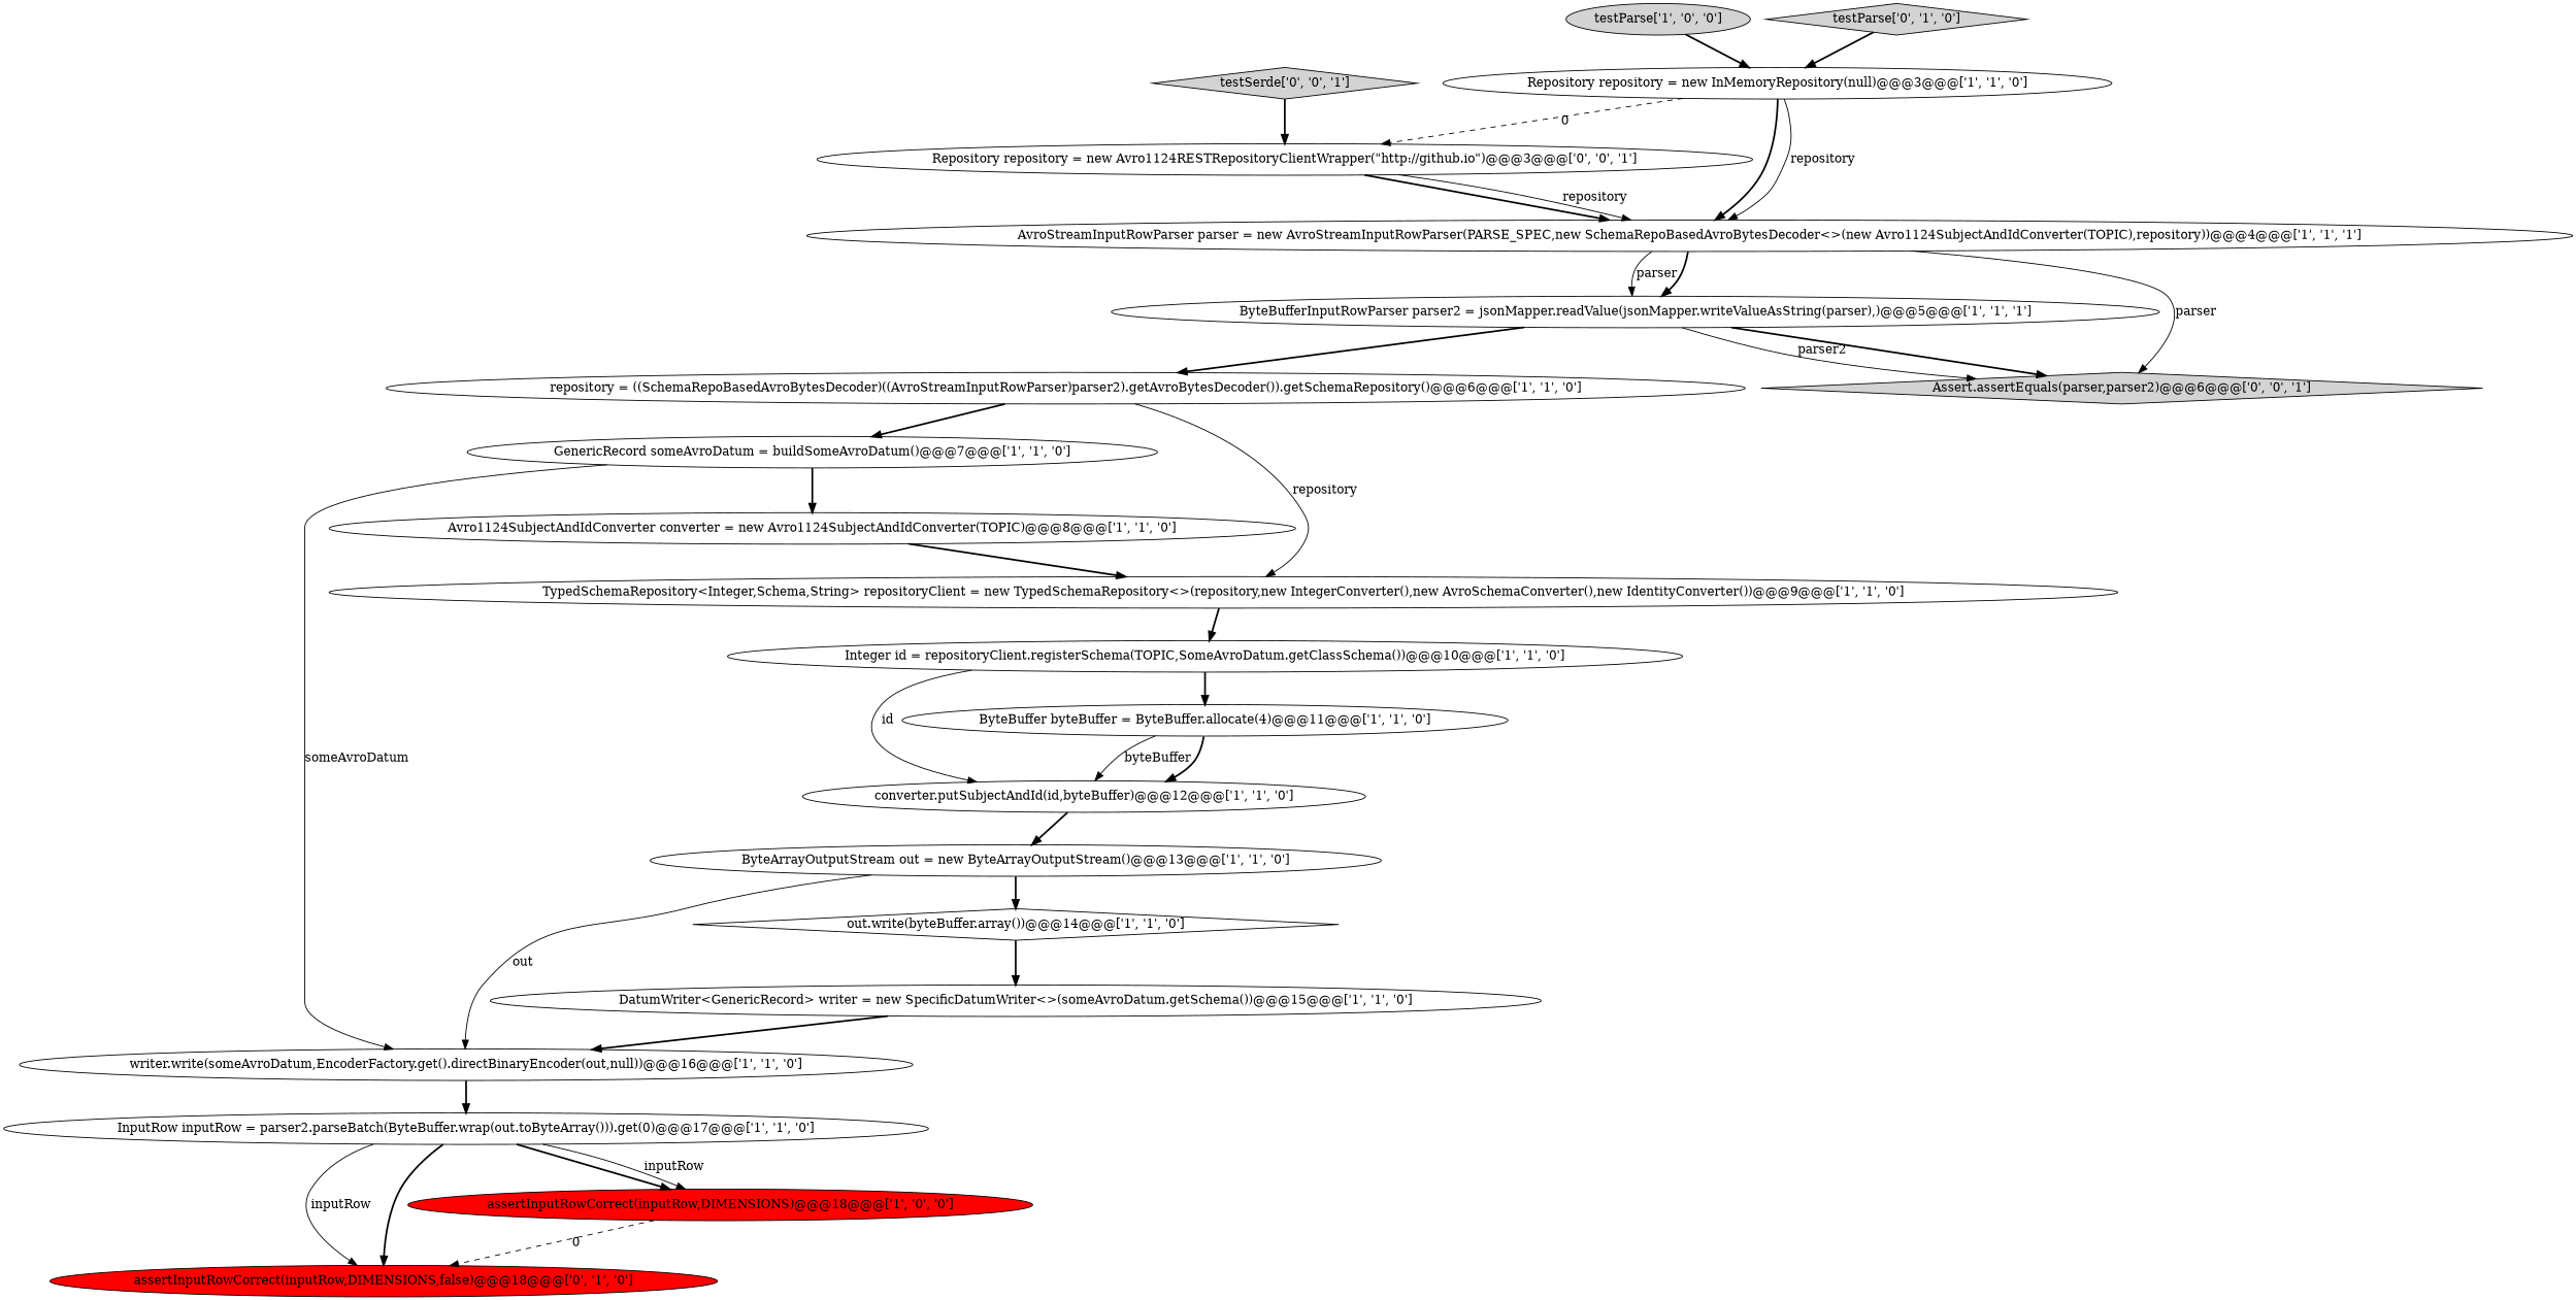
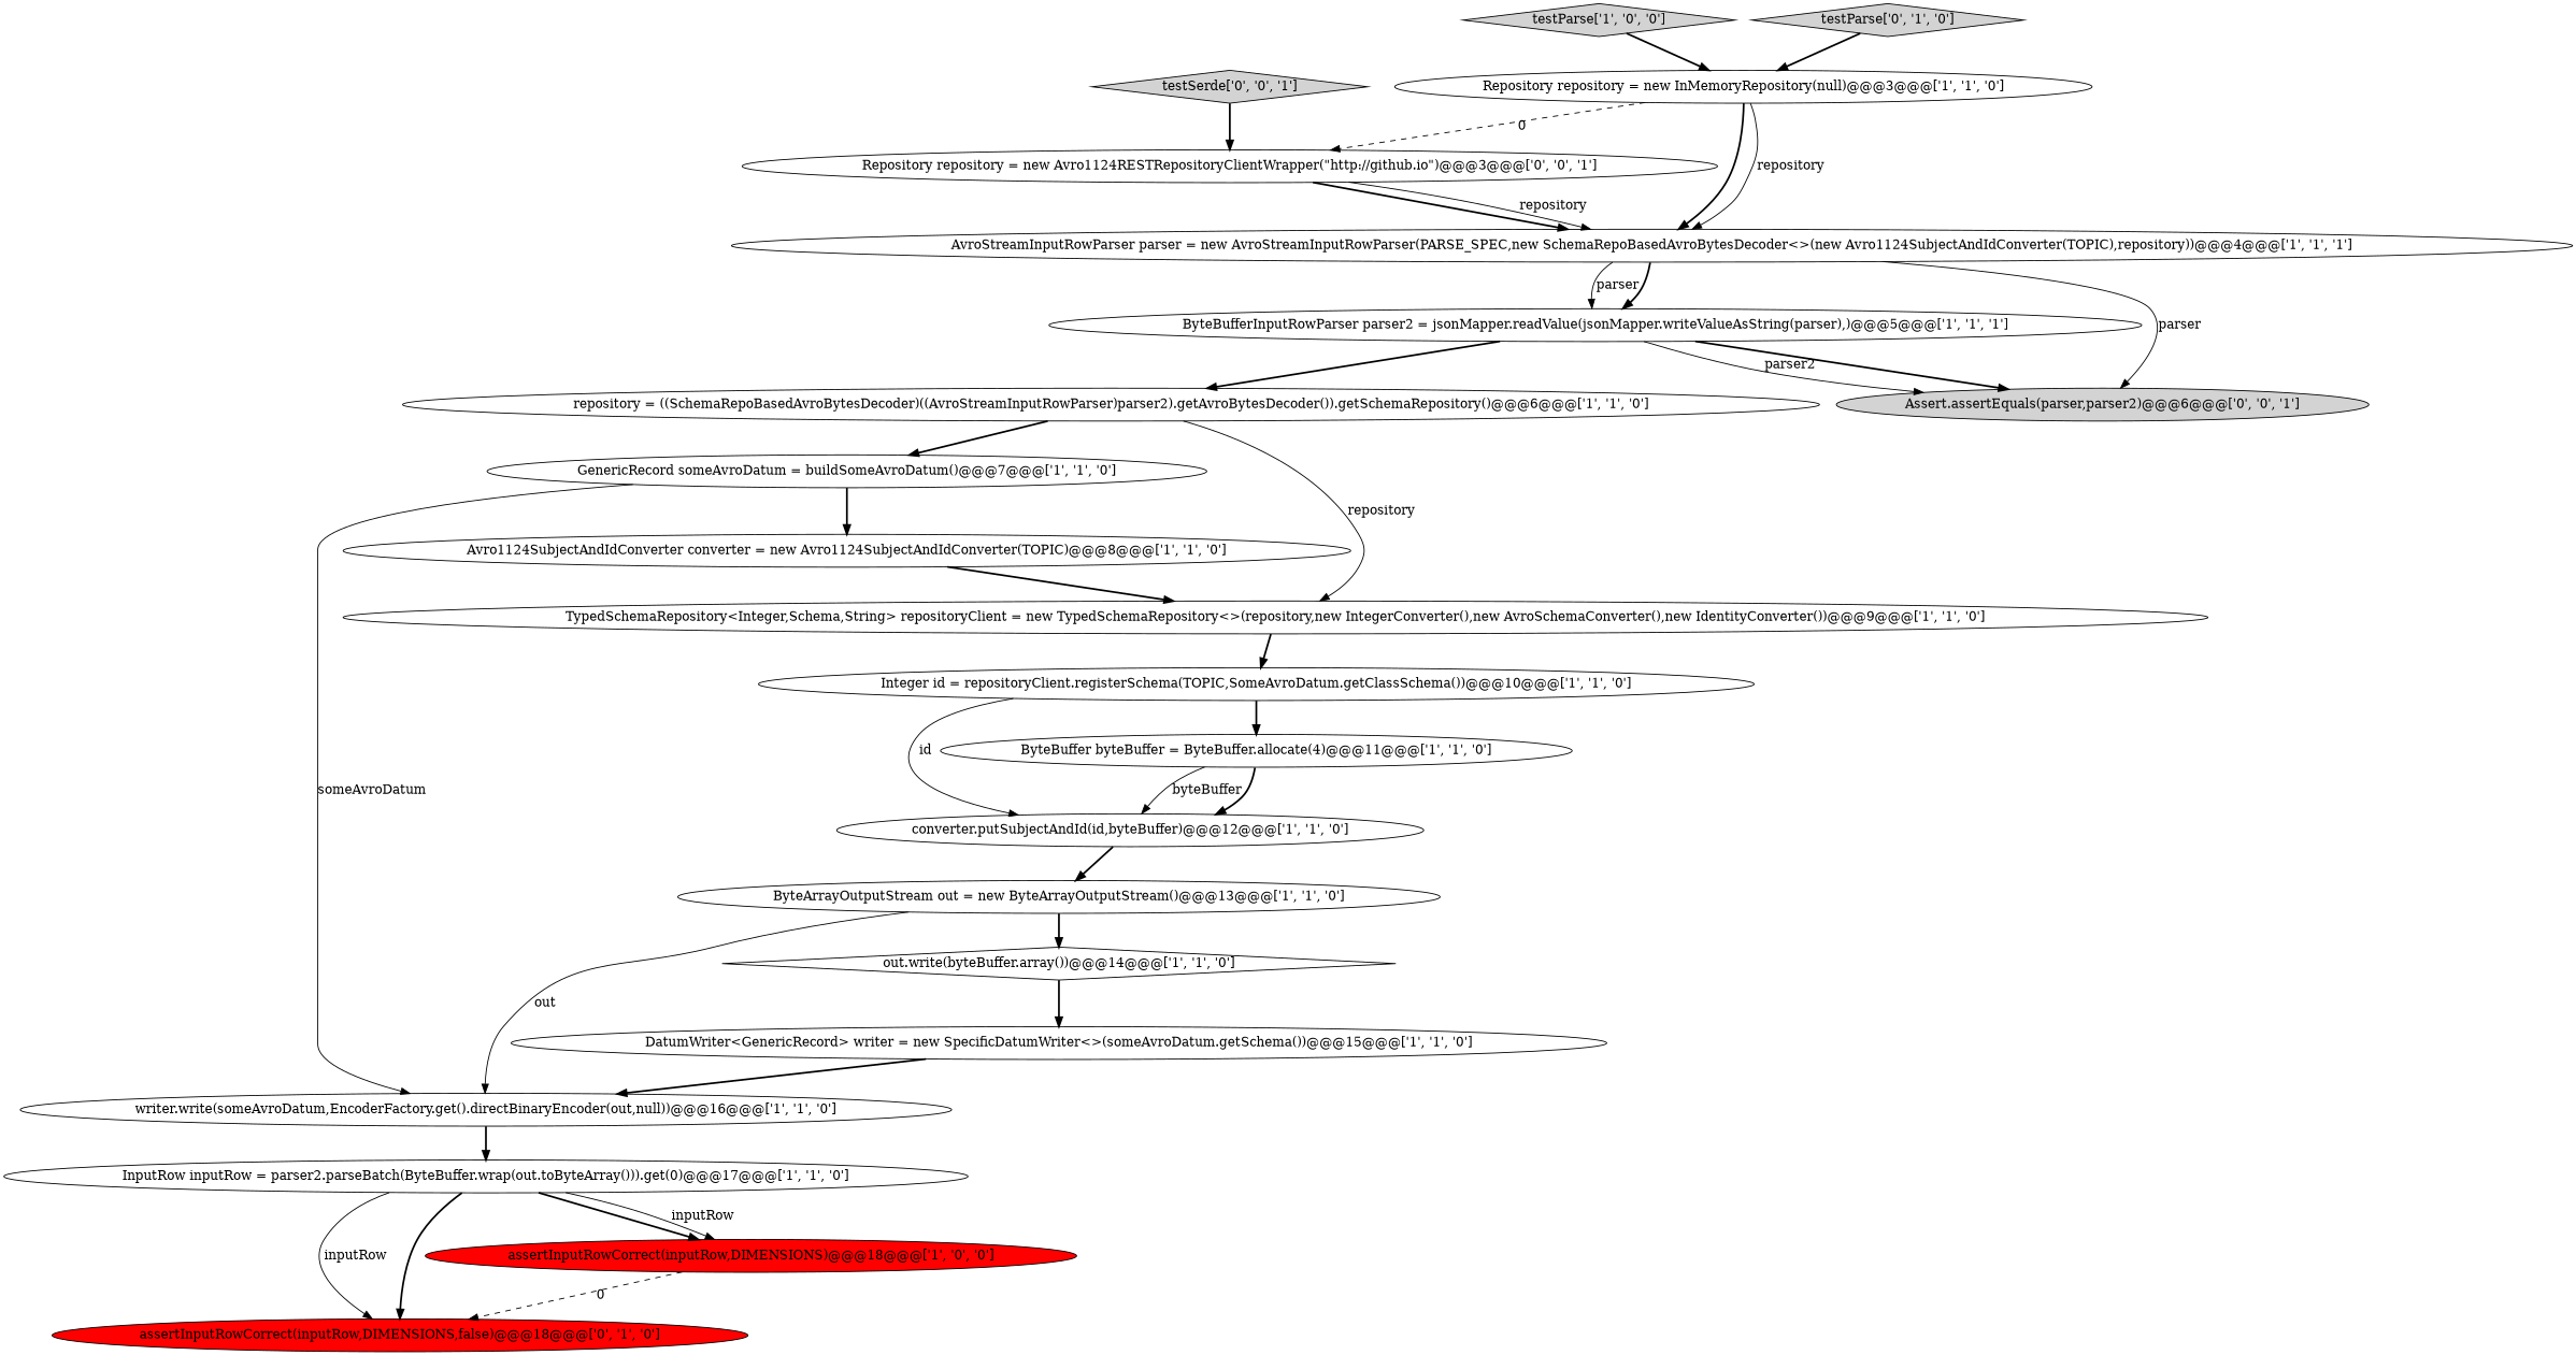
  digraph {
    fontname="DejaVu Serif"
    node [fillcolor=white fontname="DejaVu Serif" shape=ellipse style=filled]
    edge [fontname="DejaVu Serif" style=bold]
    n1 [fillcolor=red label="assertInputRowCorrect(inputRow,DIMENSIONS,false)@@@18@@@['0', '1', '0']"]
-   n2 [fillcolor=lightgray label="testParse['1', '0', '0']"]
+   n2 [fillcolor=lightgray label="testParse['1', '0', '0']" shape=diamond]
    n3 [label="Repository repository = new InMemoryRepository(null)@@@3@@@['1', '1', '0']"]
    n4 [label="Repository repository = new Avro1124RESTRepositoryClientWrapper(\"http://github.io\")@@@3@@@['0', '0', '1']"]
    n5 [label="AvroStreamInputRowParser parser = new AvroStreamInputRowParser(PARSE_SPEC,new SchemaRepoBasedAvroBytesDecoder<>(new Avro1124SubjectAndIdConverter(TOPIC),repository))@@@4@@@['1', '1', '1']"]
    n6 [label="ByteBufferInputRowParser parser2 = jsonMapper.readValue(jsonMapper.writeValueAsString(parser),)@@@5@@@['1', '1', '1']"]
-   n7 [fillcolor=lightgray label="Assert.assertEquals(parser,parser2)@@@6@@@['0', '0', '1']" shape=diamond]
+   n7 [fillcolor=lightgray label="Assert.assertEquals(parser,parser2)@@@6@@@['0', '0', '1']"]
    n8 [label="repository = ((SchemaRepoBasedAvroBytesDecoder)((AvroStreamInputRowParser)parser2).getAvroBytesDecoder()).getSchemaRepository()@@@6@@@['1', '1', '0']"]
    n9 [label="GenericRecord someAvroDatum = buildSomeAvroDatum()@@@7@@@['1', '1', '0']"]
    n10 [label="TypedSchemaRepository<Integer,Schema,String> repositoryClient = new TypedSchemaRepository<>(repository,new IntegerConverter(),new AvroSchemaConverter(),new IdentityConverter())@@@9@@@['1', '1', '0']"]
    n11 [label="writer.write(someAvroDatum,EncoderFactory.get().directBinaryEncoder(out,null))@@@16@@@['1', '1', '0']"]
    n12 [label="Avro1124SubjectAndIdConverter converter = new Avro1124SubjectAndIdConverter(TOPIC)@@@8@@@['1', '1', '0']"]
    n13 [label="Integer id = repositoryClient.registerSchema(TOPIC,SomeAvroDatum.getClassSchema())@@@10@@@['1', '1', '0']"]
    n14 [label="ByteBuffer byteBuffer = ByteBuffer.allocate(4)@@@11@@@['1', '1', '0']"]
    n15 [label="converter.putSubjectAndId(id,byteBuffer)@@@12@@@['1', '1', '0']"]
    n16 [label="ByteArrayOutputStream out = new ByteArrayOutputStream()@@@13@@@['1', '1', '0']"]
    n17 [label="InputRow inputRow = parser2.parseBatch(ByteBuffer.wrap(out.toByteArray())).get(0)@@@17@@@['1', '1', '0']"]
    n18 [fillcolor=red label="assertInputRowCorrect(inputRow,DIMENSIONS)@@@18@@@['1', '0', '0']"]
    n19 [fillcolor=lightgray label="testSerde['0', '0', '1']" shape=diamond]
    n20 [label="out.write(byteBuffer.array())@@@14@@@['1', '1', '0']" shape=diamond]
    n21 [label="DatumWriter<GenericRecord> writer = new SpecificDatumWriter<>(someAvroDatum.getSchema())@@@15@@@['1', '1', '0']"]
    n22 [fillcolor=lightgray label="testParse['0', '1', '0']" shape=diamond]
    n2 -> n3
    n3 -> n4 [label=0 style=dashed]
    n3 -> n5
    n3 -> n5 [label=repository style=solid]
    n4 -> n5
    n4 -> n5 [label=repository style=solid]
    n5 -> n6 [label=parser style=solid]
    n5 -> n6
    n5 -> n7 [label=parser style=solid]
    n6 -> n7
    n6 -> n7 [label=parser2 style=solid]
    n6 -> n8
    n8 -> n9
    n8 -> n10 [label=repository style=solid]
    n9 -> n11 [label=someAvroDatum style=solid]
    n9 -> n12
    n10 -> n13
    n11 -> n17
    n12 -> n10
    n13 -> n14
    n13 -> n15 [label=id style=solid]
    n14 -> n15 [label=byteBuffer style=solid]
    n14 -> n15
    n15 -> n16
    n16 -> n11 [label=out style=solid]
    n16 -> n20
    n17 -> n1 [label=inputRow style=solid]
    n17 -> n1
    n17 -> n18
    n17 -> n18 [label=inputRow style=solid]
    n18 -> n1 [label=0 style=dashed]
    n19 -> n4
    n20 -> n21
    n21 -> n11
    n22 -> n3
  }
